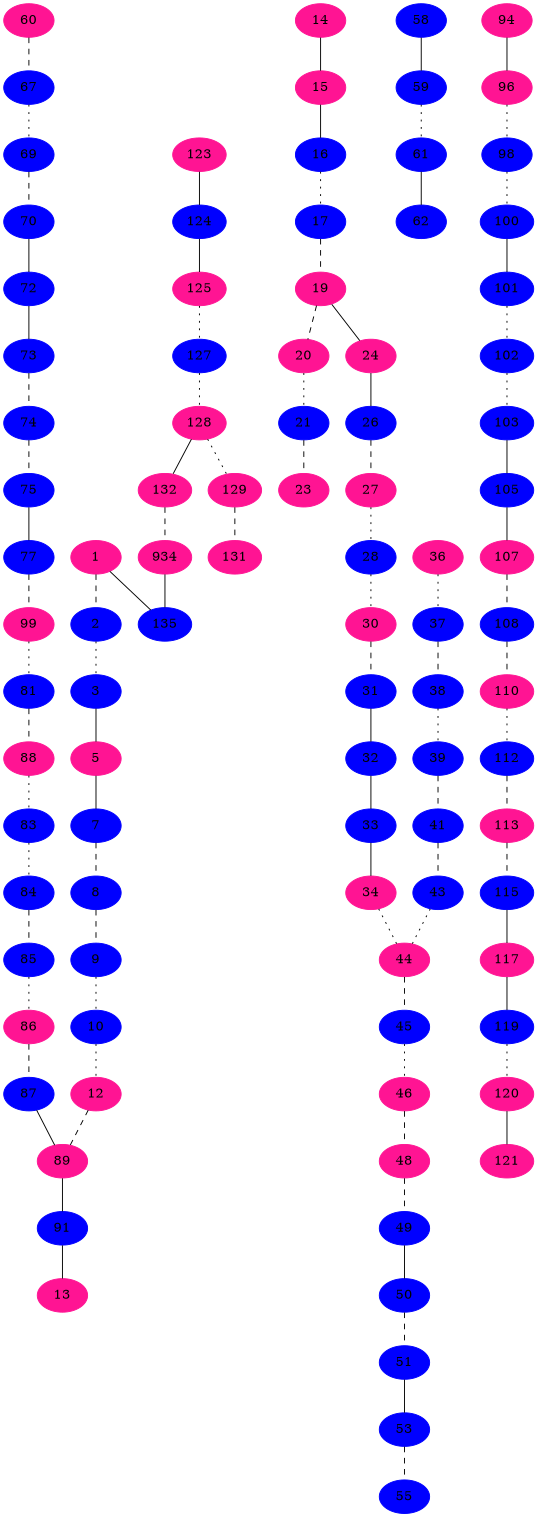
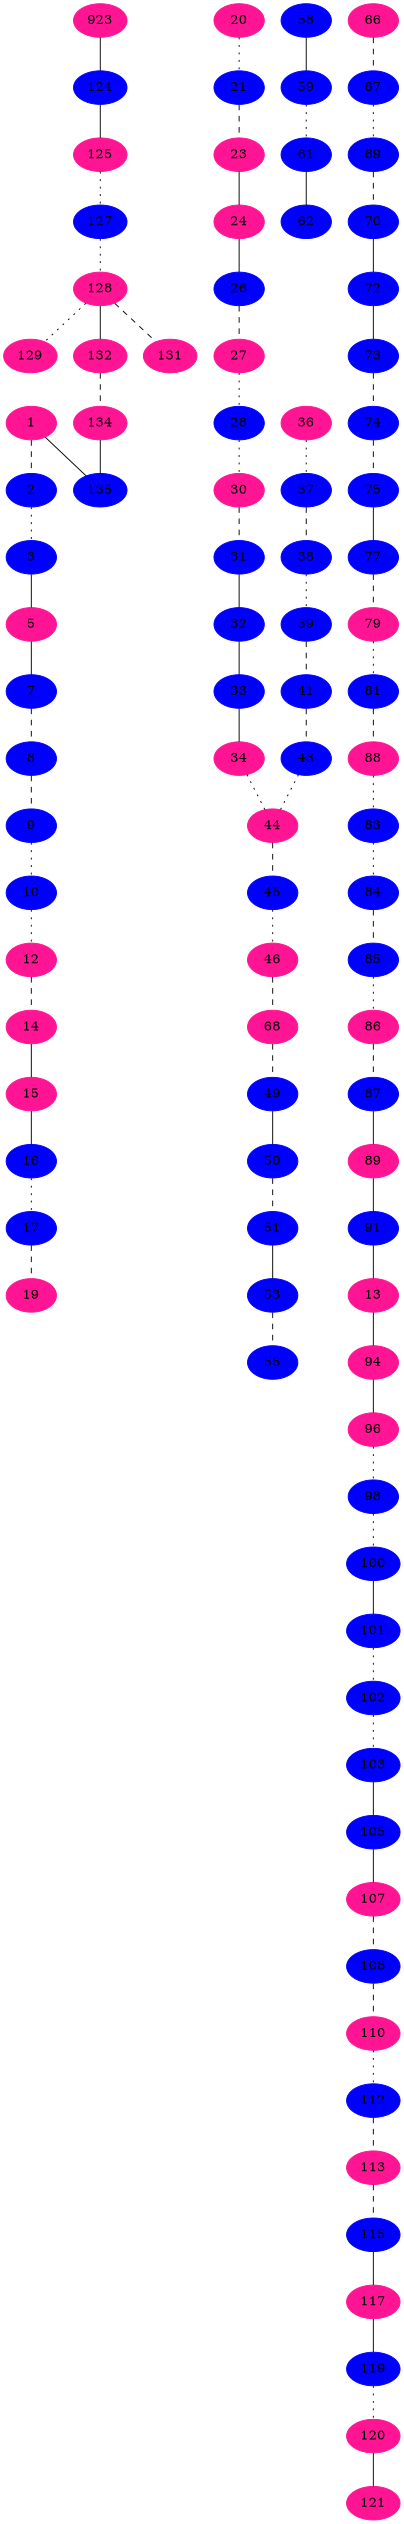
  graph {
    node [color=blue style=filled]
    edge [style=solid]
    1 [color=deeppink super="+136"]
    2
    135
    3 [super="+4"]
    5 [color=deeppink super="+6"]
    7
    8
    9
    10 [super="+11"]
    12 [color=deeppink super="+13"]
    14 [color=deeppink]
    15 [color=deeppink]
    16
    17 [super="+18"]
    19 [color=deeppink]
    20 [color=deeppink]
    21 [super="+22"]
    23 [color=deeppink]
    24 [color=deeppink super="+25"]
    26
    27 [color=deeppink]
    28 [super="+29"]
    30 [color=deeppink]
    31
    32
    33
    34 [color=deeppink super="+35"]
    44 [color=deeppink]
    36 [color=deeppink]
    37
    38
    39 [super="+40"]
    41 [super="+42"]
    43
    45
    46 [color=deeppink super="+47"]
-   48 [color=deeppink]
+   48 [color=deeppink label=68]
    49
    50
    51 [super="+52"]
    53 [super="+54"]
    55 [super="+56"]
    59 [super="+60"]
    58
    61
    62 [super="+63"]
-   66 [color=deeppink label=60]
+   66 [color=deeppink]
    67 [super="+68"]
    69
    70 [super="+71"]
    72
    73
    74
    75 [super="+76"]
    77 [super="+78"]
-   79 [color=deeppink super="+80" label=99]
+   79 [color=deeppink super="+80"]
    81
    n58 [color=deeppink label=88]
    83
    84
    85
    86 [color=deeppink]
    87 [super="+88"]
    89 [color=deeppink super="+90"]
    91 [super="+92"]
    n66 [color=deeppink label=13]
    94 [color=deeppink super="+95"]
    96 [color=deeppink super="+97"]
    98 [super="+99"]
    100
    101
    102
    103 [super="+104"]
    105 [super="+106"]
    107 [color=deeppink]
    108 [super="+109"]
    110 [color=deeppink super="+111"]
    112
    113 [color=deeppink super="+114"]
    115 [super="+116"]
    117 [color=deeppink super="+118"]
    119
    120 [color=deeppink]
    121 [color=deeppink super="+122"]
-   123 [color=deeppink]
+   123 [color=deeppink label=923]
    124
    125 [color=deeppink super="+126"]
    127
    128 [color=deeppink]
    129 [color=deeppink super="+130"]
    132 [color=deeppink super="+133"]
    131 [color=deeppink]
-   134 [color=deeppink label=934]
+   134 [color=deeppink]
    1 -- 2 [style=dashed]
    1 -- 135
    2 -- 3 [style=dotted]
    3 -- 5
    5 -- 7
    7 -- 8 [style=dashed]
    8 -- 9 [style=dashed]
    9 -- 10 [style=dotted]
    10 -- 12 [style=dotted]
-   12 -- 89 [style=dashed]
+   12 -- 14 [style=dashed]
    14 -- 15
    15 -- 16
    16 -- 17 [style=dotted]
    17 -- 19 [style=dashed]
-   19 -- 20 [style=dashed]
    20 -- 21 [style=dotted]
    21 -- 23 [style=dashed]
-   19 -- 24
+   23 -- 24
    24 -- 26
    26 -- 27 [style=dashed]
    27 -- 28 [style=dotted]
    28 -- 30 [style=dotted]
    30 -- 31 [style=dashed]
    31 -- 32
    32 -- 33
    33 -- 34
    34 -- 44 [style=dotted]
    44 -- 45 [style=dashed]
    36 -- 37 [style=dotted]
    37 -- 38 [style=dashed]
    38 -- 39 [style=dotted]
    39 -- 41 [style=dashed]
    41 -- 43 [style=dashed]
    43 -- 44 [style=dotted]
    45 -- 46 [style=dotted]
    46 -- 48 [style=dashed]
    48 -- 49 [style=dashed]
    49 -- 50
    50 -- 51 [style=dashed]
    51 -- 53
    53 -- 55 [style=dashed]
    59 -- 61 [style=dotted]
    58 -- 59
    61 -- 62
    66 -- 67 [style=dashed]
    67 -- 69 [style=dotted]
    69 -- 70 [style=dashed]
    70 -- 72
    72 -- 73
    73 -- 74 [style=dashed]
    74 -- 75 [style=dashed]
    75 -- 77
    77 -- 79 [style=dashed]
    79 -- 81 [style=dotted]
    81 -- n58 [style=dashed]
    n58 -- 83 [style=dotted]
    83 -- 84 [style=dotted]
    84 -- 85 [style=dashed]
    85 -- 86 [style=dotted]
    86 -- 87 [style=dashed]
    87 -- 89
    89 -- 91
    91 -- n66
+   n66 -- 94
    94 -- 96
    96 -- 98 [style=dotted]
    98 -- 100 [style=dotted]
    100 -- 101
    101 -- 102 [style=dotted]
    102 -- 103 [style=dotted]
    103 -- 105
    105 -- 107
    107 -- 108 [style=dashed]
    108 -- 110 [style=dashed]
    110 -- 112 [style=dotted]
    112 -- 113 [style=dashed]
    113 -- 115 [style=dashed]
    115 -- 117
    117 -- 119
    119 -- 120 [style=dotted]
    120 -- 121
    123 -- 124
    124 -- 125
    125 -- 127 [style=dotted]
    127 -- 128 [style=dotted]
    128 -- 129 [style=dotted]
    128 -- 132
-   129 -- 131 [style=dashed]
+   128 -- 131 [style=dashed]
    132 -- 134 [style=dashed]
    134 -- 135
  }
